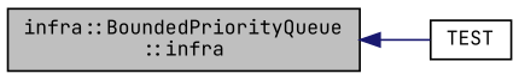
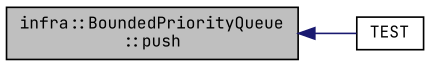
  digraph {
    rankdir=LR
    fontname="JetBrains Mono"
    node [color=black fontname="JetBrains Mono" fontsize=10 shape=record style=filled]
-   n1 [fillcolor=grey75 fontcolor=black height=0.2 label="infra::BoundedPriorityQueue\l::infra" width=0.4]
+   n1 [fillcolor=grey75 fontcolor=black height=0.2 label="infra::BoundedPriorityQueue\l::push" width=0.4]
    n2 [fillcolor=white height=0.2 label=TEST width=0.4]
    n1 -> n2 [color=midnightblue dir=back fontname="JetBrains Mono" fontsize=10 labelfontname=Helvetica labelfontsize=10 style=solid]
  }
